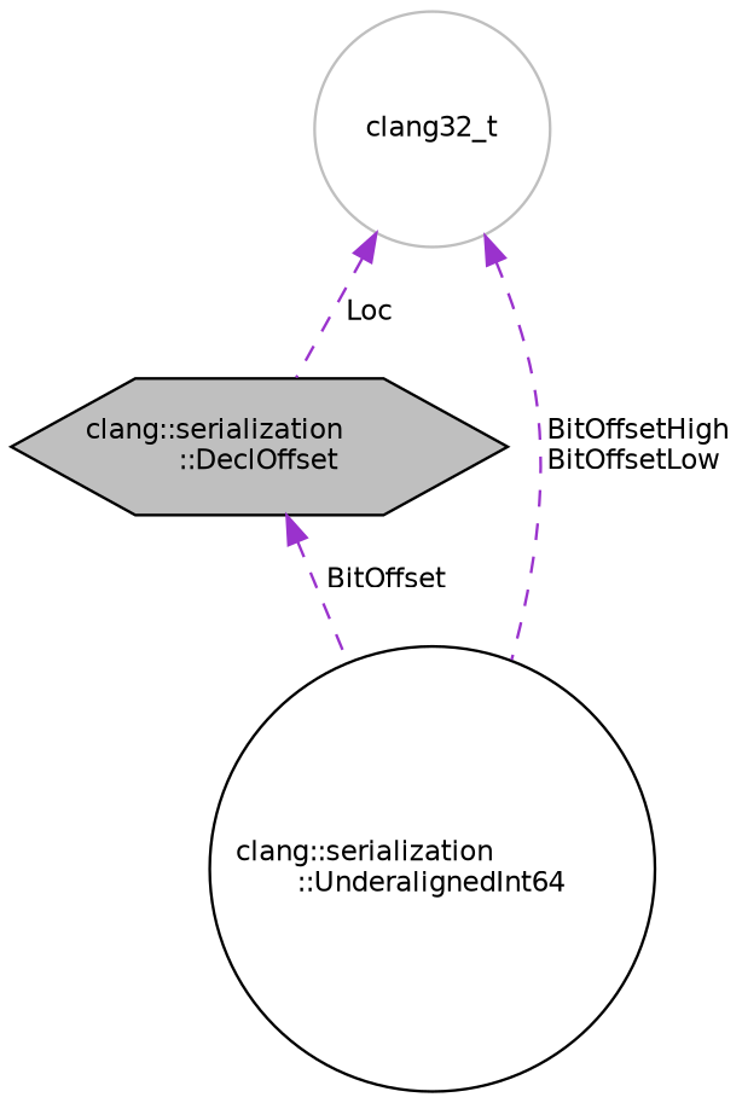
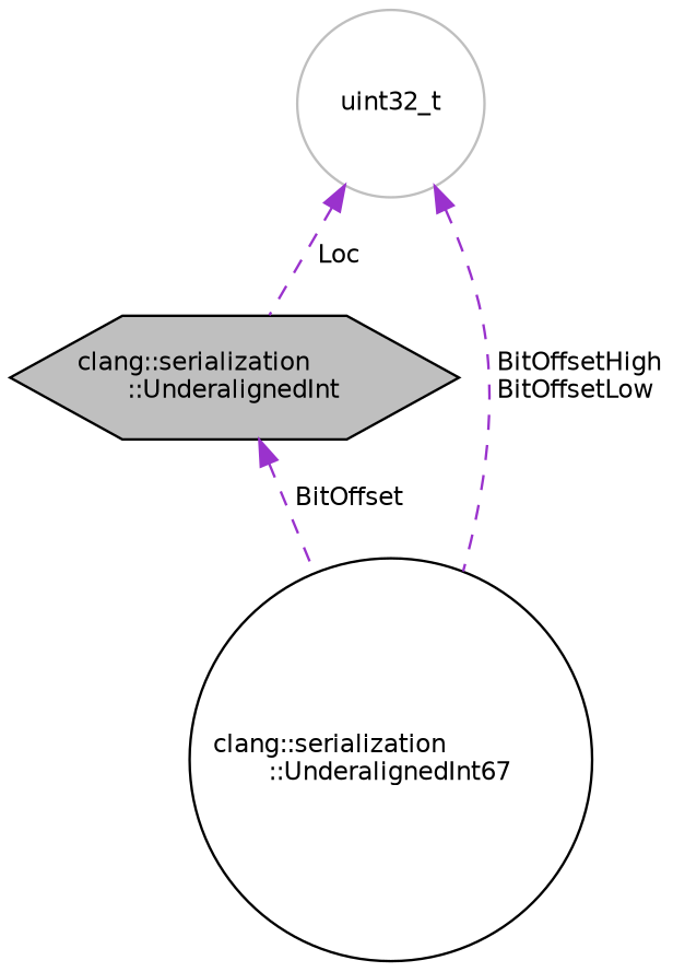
  digraph {
    node [color=black fontname=Helvetica fontsize=10 shape=circle]
    edge [color=darkorchid3 dir=back fontname=Helvetica fontsize=10 labelfontname=Helvetica labelfontsize=10 style=dashed]
-   n1 [fillcolor=grey75 fontcolor=black height=0.2 label="clang::serialization\l::DeclOffset" shape=hexagon style=filled width=0.4]
-   n2 [height=0.2 label="clang::serialization\l::UnderalignedInt64" width=0.4]
-   n3 [color=grey75 height=0.2 label=clang32_t width=0.4]
+   n1 [fillcolor=grey75 fontcolor=black height=0.2 label="clang::serialization\l::UnderalignedInt" shape=hexagon style=filled width=0.4]
+   n2 [height=0.2 label="clang::serialization\l::UnderalignedInt67" width=0.4]
+   n3 [color=grey75 height=0.2 label=uint32_t width=0.4]
    n1 -> n2 [label=" BitOffset"]
    n3 -> n1 [label=" Loc"]
    n3 -> n2 [label=" BitOffsetHigh\nBitOffsetLow"]
  }
